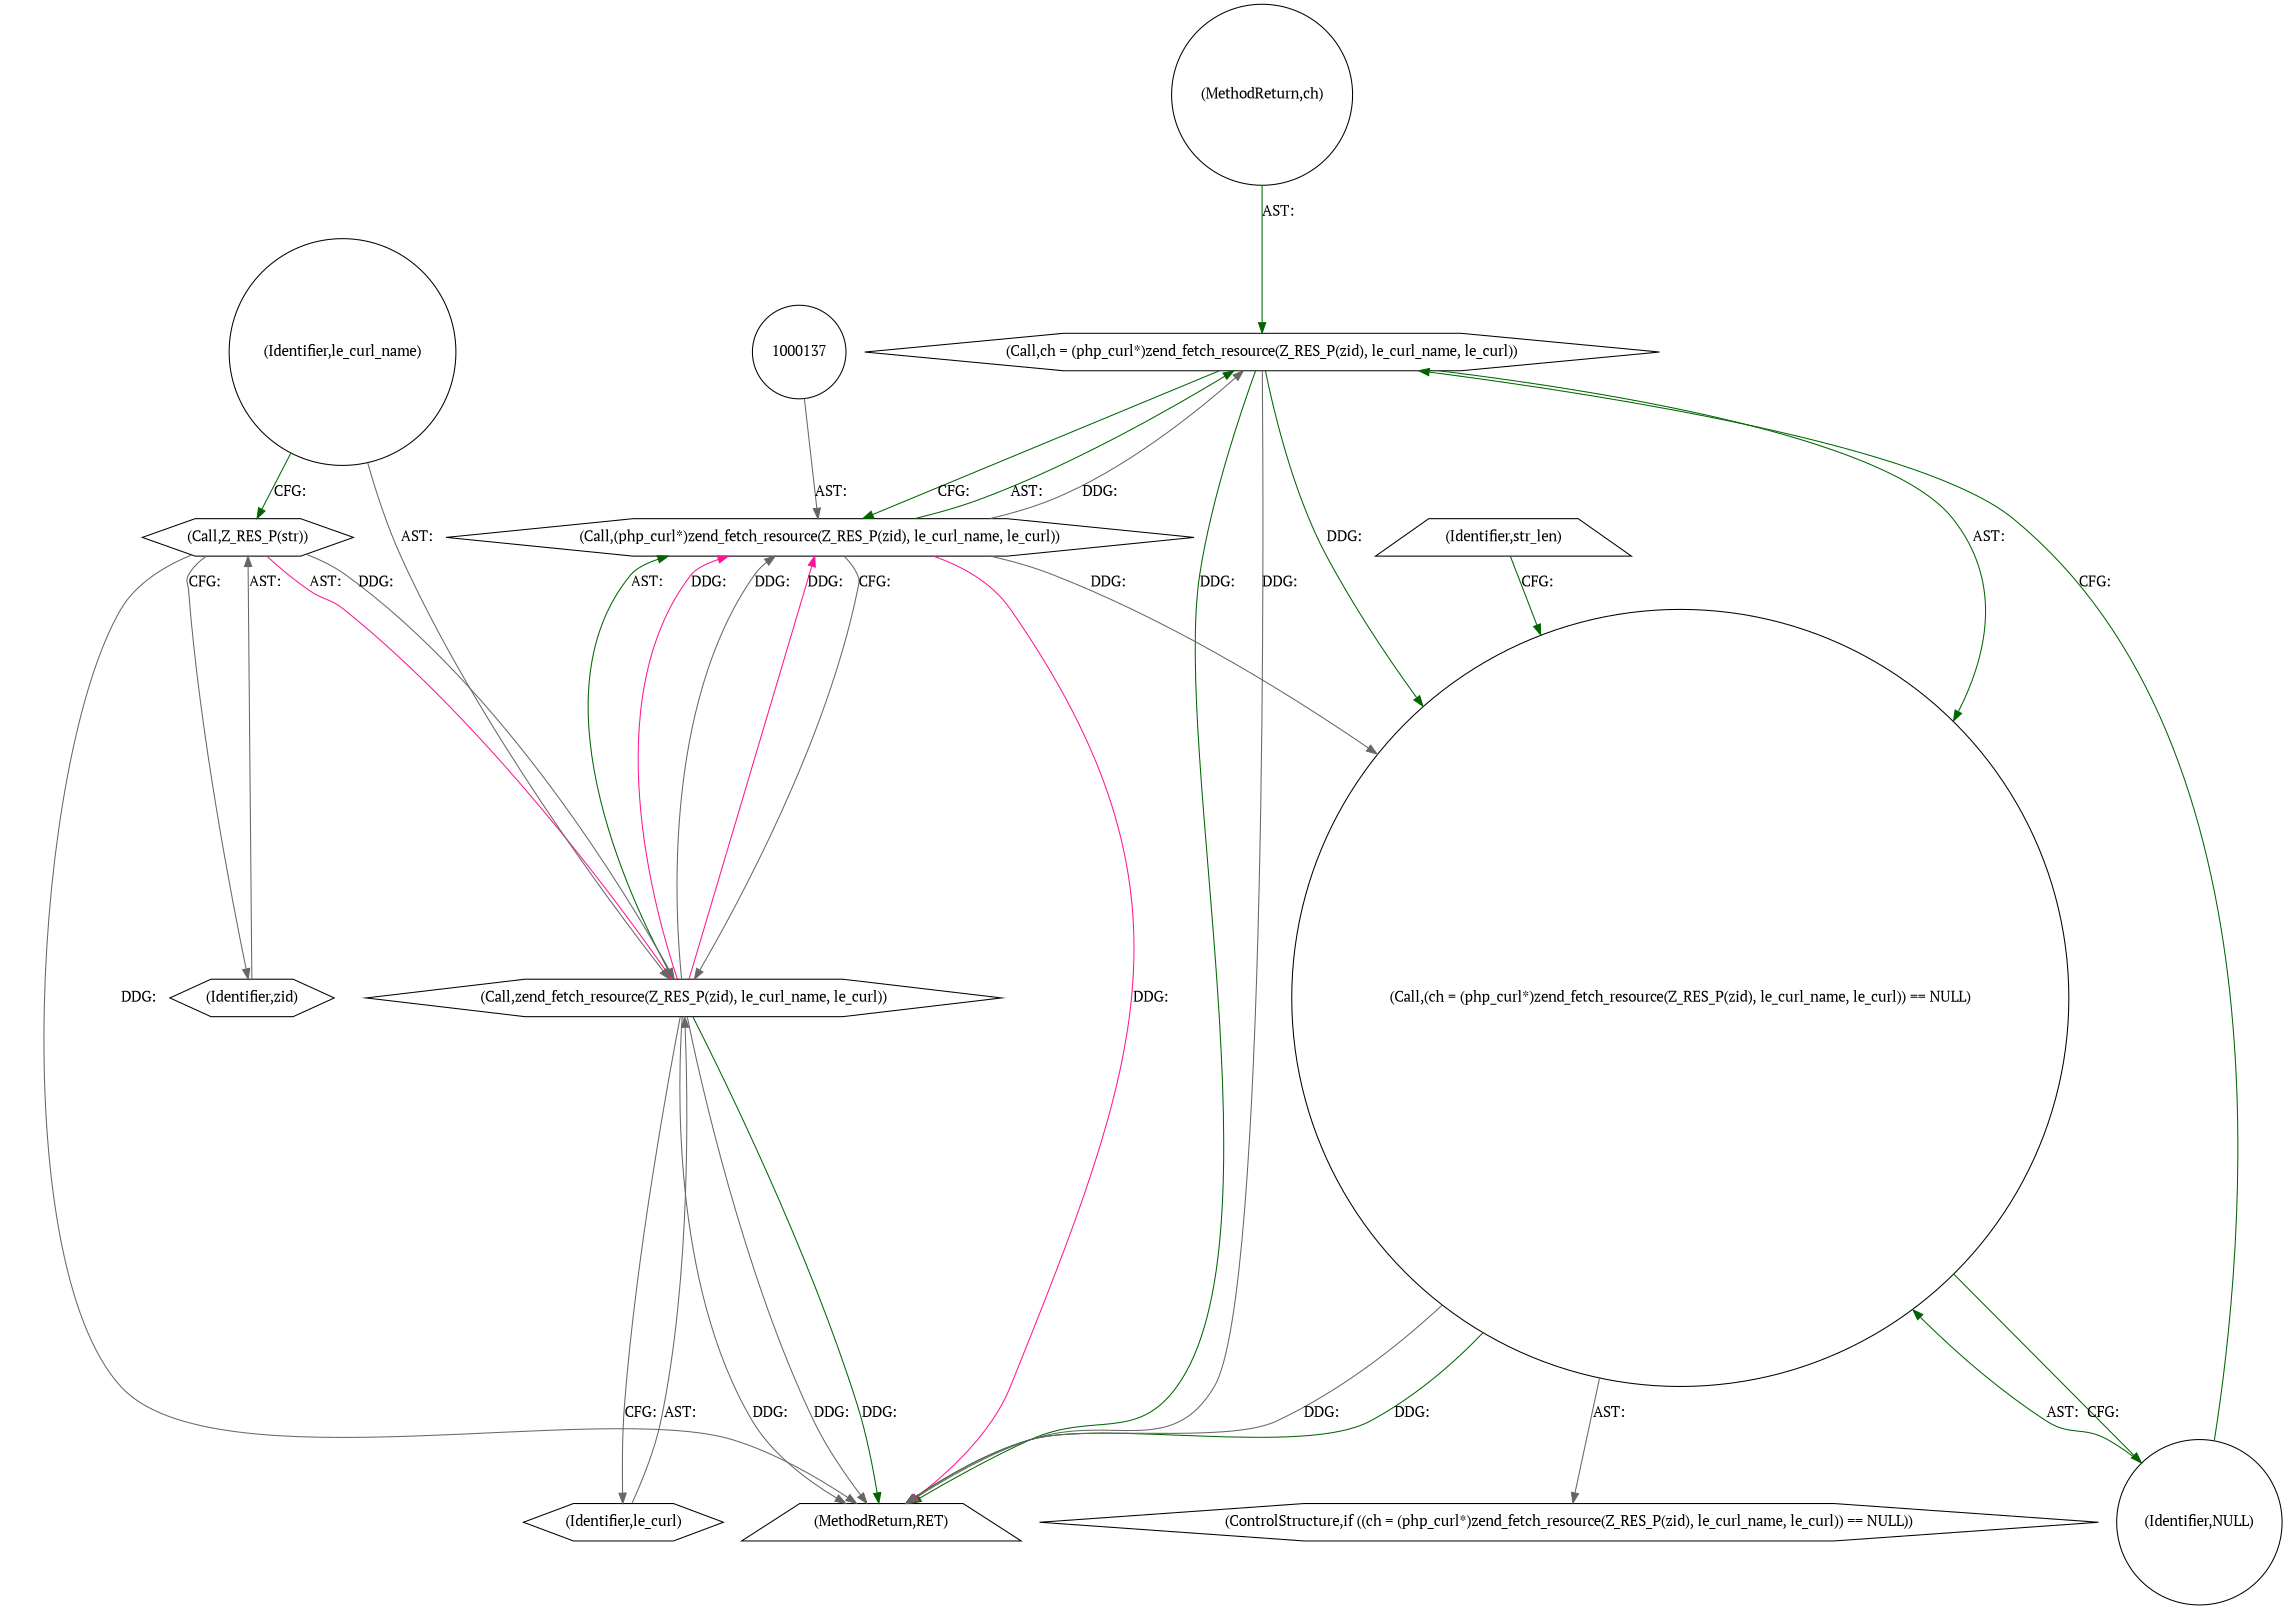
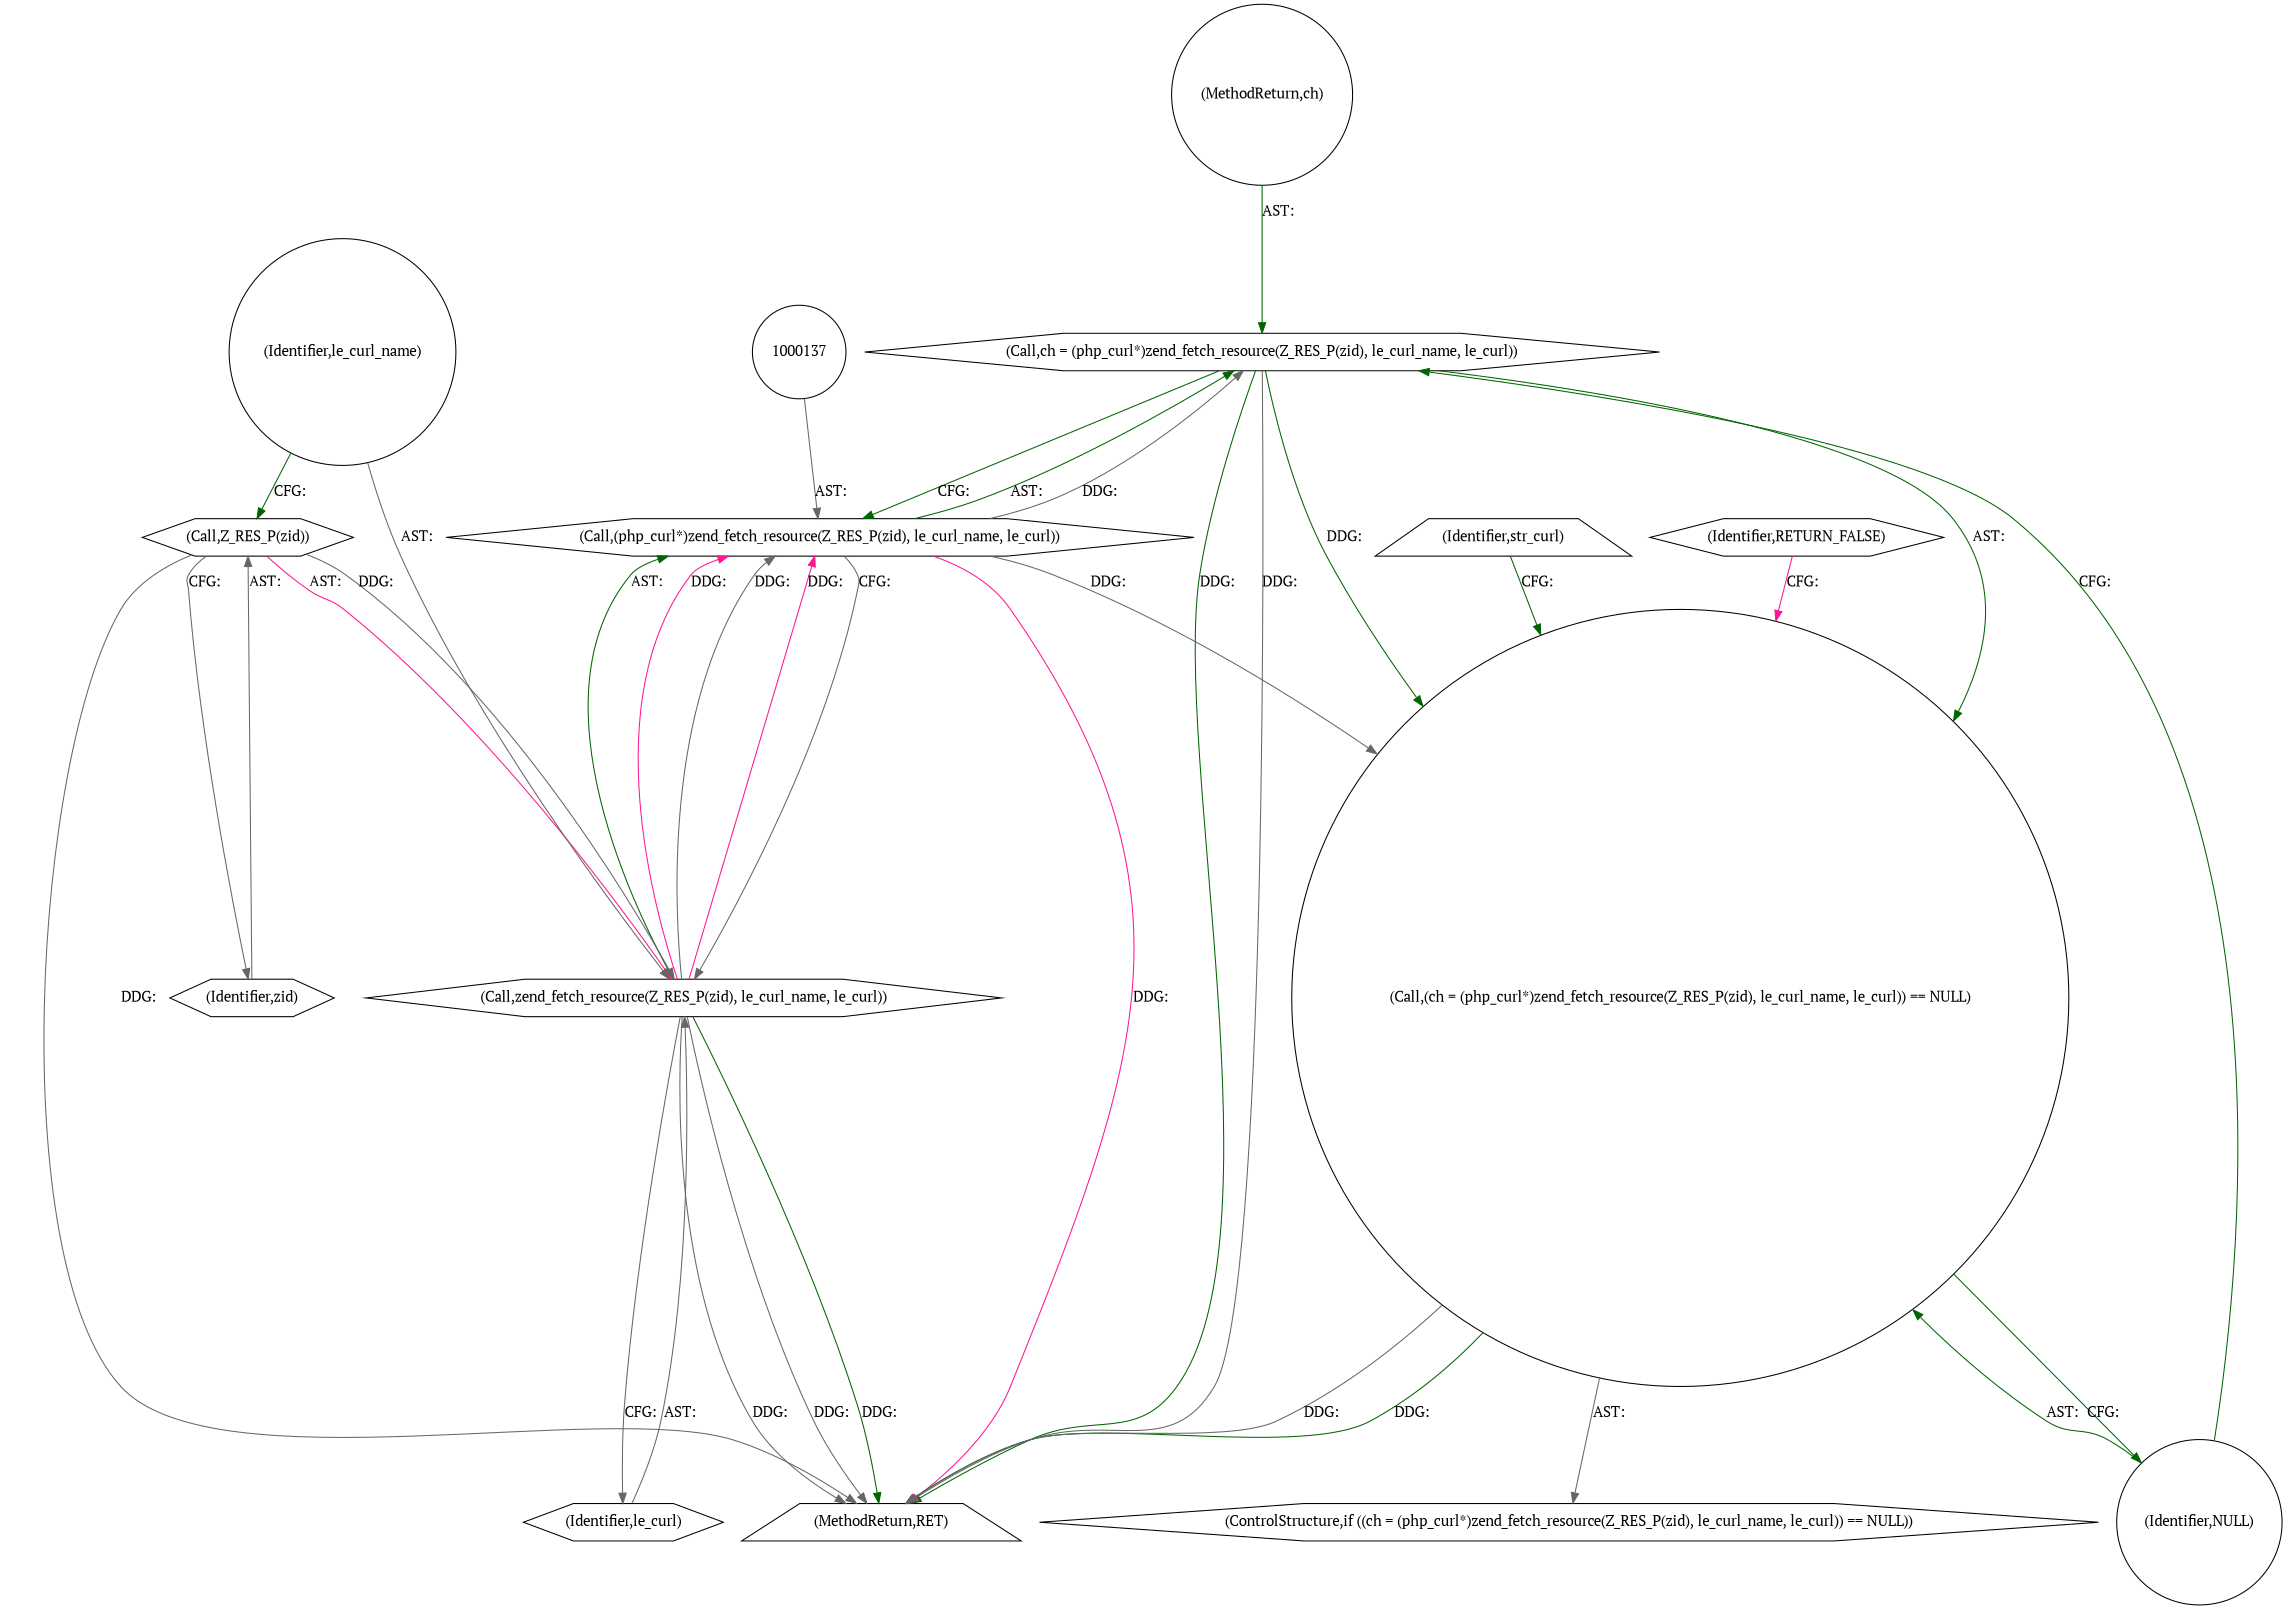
  digraph {
    fontname="PT Serif"
    node [fontname="PT Serif" shape=hexagon]
    edge [color=gray40 fontname="PT Serif"]
    n1 [label="(Call,ch = (php_curl*)zend_fetch_resource(Z_RES_P(zid), le_curl_name, le_curl))"]
    n2 [label="(Call,(php_curl*)zend_fetch_resource(Z_RES_P(zid), le_curl_name, le_curl))"]
    n3 [label="(Call,(ch = (php_curl*)zend_fetch_resource(Z_RES_P(zid), le_curl_name, le_curl)) == NULL)" shape=circle]
    n4 [label="(MethodReturn,RET)" shape=trapezium]
    n5 [label="(Call,zend_fetch_resource(Z_RES_P(zid), le_curl_name, le_curl))"]
    n6 [label="(ControlStructure,if ((ch = (php_curl*)zend_fetch_resource(Z_RES_P(zid), le_curl_name, le_curl)) == NULL))"]
    n7 [label="(Identifier,NULL)" shape=circle]
    n8 [label="(Identifier,le_curl)"]
-   n9 [label="(Call,Z_RES_P(str))"]
+   n9 [label="(Call,Z_RES_P(zid))"]
    n10 [label="(Identifier,zid)"]
    n11 [label="(Identifier,le_curl_name)" shape=circle]
-   n12 [label="(Identifier,str_len)" shape=trapezium]
+   n12 [label="(Identifier,str_curl)" shape=trapezium]
+   n13 [label="(Identifier,RETURN_FALSE)"]
    n14 [label="(MethodReturn,ch)" shape=circle]
    1000137 [shape=circle]
    n1 -> n2 [color=darkgreen label="CFG: "]
    n1 -> n3 [color=darkgreen label="AST: "]
    n1 -> n3 [color=darkgreen label="DDG: "]
    n1 -> n4 [color=darkgreen label="DDG: "]
    n1 -> n4 [label="DDG: "]
    n2 -> n1 [color=darkgreen label="AST: "]
    n2 -> n1 [label="DDG: "]
    n2 -> n3 [label="DDG: "]
    n2 -> n4 [color=deeppink label="DDG: "]
    n2 -> n5 [label="CFG: "]
    n3 -> n4 [color=darkgreen label="DDG: "]
    n3 -> n4 [label="DDG: "]
    n3 -> n6 [label="AST: "]
    n3 -> n7 [color=darkgreen label="CFG: "]
    n5 -> n2 [color=darkgreen label="AST: "]
    n5 -> n2 [color=deeppink label="DDG: "]
    n5 -> n2 [label="DDG: "]
    n5 -> n2 [color=deeppink label="DDG: "]
    n5 -> n4 [color=darkgreen label="DDG: "]
    n5 -> n4 [label="DDG: "]
    n5 -> n4 [label="DDG: "]
    n5 -> n8 [label="CFG: "]
    n7 -> n1 [color=darkgreen label="CFG: "]
    n7 -> n3 [color=darkgreen label="AST: "]
    n8 -> n5 [label="AST: "]
    n9 -> n4 [label="DDG: "]
    n9 -> n5 [color=deeppink label="AST: "]
    n9 -> n5 [label="DDG: "]
    n9 -> n10 [label="CFG: "]
    n10 -> n9 [label="AST: "]
    n11 -> n5 [label="AST: "]
    n11 -> n9 [color=darkgreen label="CFG: "]
    n12 -> n3 [color=darkgreen label="CFG: "]
+   n13 -> n3 [color=deeppink label="CFG: "]
    n14 -> n1 [color=darkgreen label="AST: "]
    1000137 -> n2 [label="AST: "]
  }
